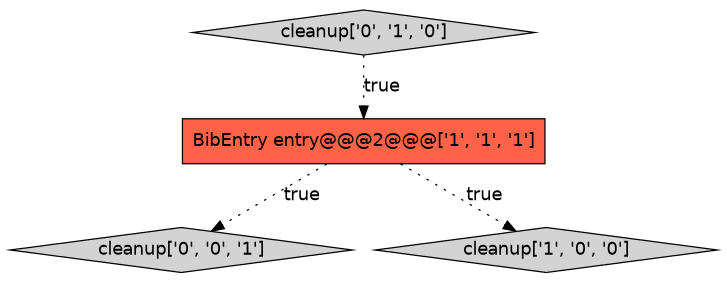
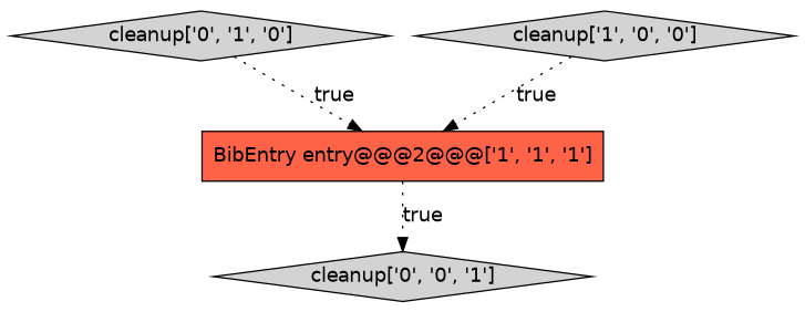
  digraph {
    fontname="DejaVu Sans"
    node [fillcolor=lightgray fontname="DejaVu Sans" shape=diamond style=filled]
    edge [fontname="DejaVu Sans" style=dotted]
    n1 [label="cleanup['0', '1', '0']"]
    n2 [fillcolor=tomato label="BibEntry entry@@@2@@@['1', '1', '1']" shape=box]
    n3 [label="cleanup['0', '0', '1']"]
    n4 [label="cleanup['1', '0', '0']"]
    n1 -> n2 [label=true]
    n2 -> n3 [label=true]
-   n2 -> n4 [label=true]
+   n4 -> n2 [label=true]
  }
